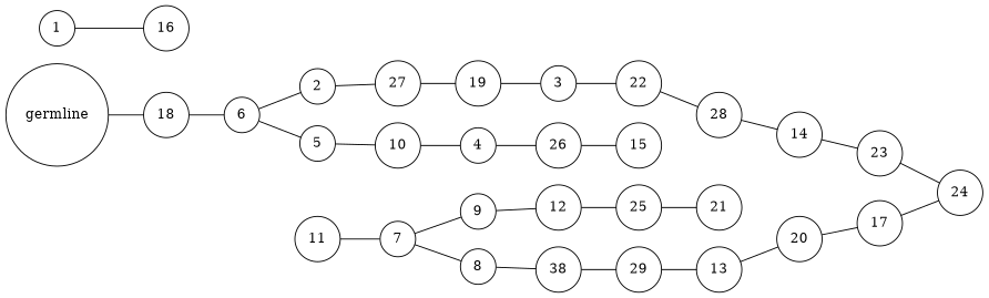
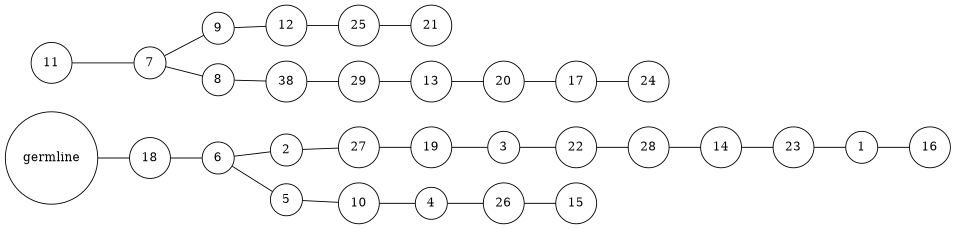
  graph {
    rankdir=LR
    splines=line
    node [shape=circle]
    n1 [label=germline]
    n2 [label=18]
    n3 [label=6]
    n4 [label=2]
    n5 [label=5]
    n6 [label=27]
    n7 [label=10]
    n8 [label=19]
    n9 [label=3]
    n10 [label=22]
    n11 [label=28]
    n12 [label=14]
    n13 [label=23]
    n14 [label=1]
    n15 [label=16]
    n16 [label=4]
    n17 [label=26]
    n18 [label=15]
    n19 [label=11]
    n20 [label=7]
    n21 [label=9]
    n22 [label=8]
    n23 [label=12]
    n24 [label=38]
    n25 [label=25]
    n26 [label=21]
    n27 [label=29]
    n28 [label=13]
    n29 [label=20]
    n30 [label=17]
    n31 [label=24]
    n1 -- n2
    n2 -- n3
    n3 -- n4
    n3 -- n5
    n4 -- n6
    n5 -- n7
    n6 -- n8
    n7 -- n16
    n8 -- n9
    n9 -- n10
    n10 -- n11
    n11 -- n12
    n12 -- n13
-   n13 -- n31
+   n13 -- n14
    n14 -- n15
    n16 -- n17
    n17 -- n18
    n19 -- n20
    n20 -- n21
    n20 -- n22
    n21 -- n23
    n22 -- n24
    n23 -- n25
    n24 -- n27
    n25 -- n26
    n27 -- n28
    n28 -- n29
    n29 -- n30
    n30 -- n31
  }
